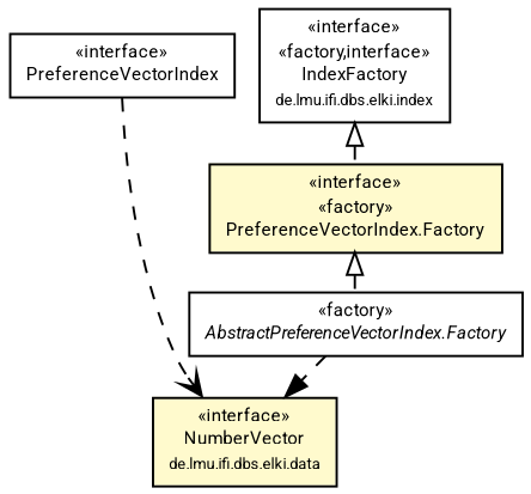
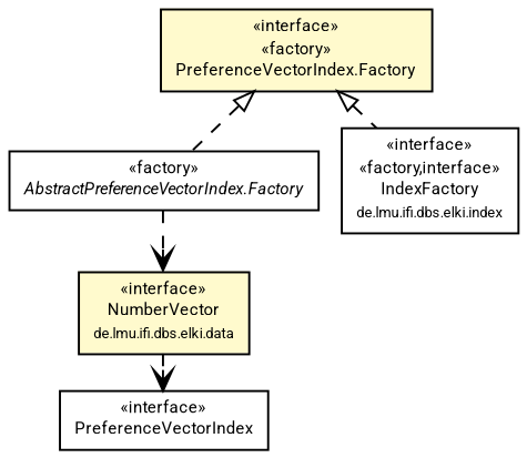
  digraph {
    nodesep=0.15
    rankdir=TB
    ranksep=0.25
    node [fontcolor=black fontname=Roboto fontsize=8 margin=0 shape=plaintext]
    edge [color=black fontname=Roboto fontsize=7 labelfontname=Roboto labelfontsize=7 style=dashed weight=0]
    n1 [height=0 label=<<table title="de.lmu.ifi.dbs.elki.index.preprocessed.preference.PreferenceVectorIndex" border="0" cellborder="1" cellspacing="0" cellpadding="2" href="PreferenceVectorIndex.html" target="_parent"> 		<tr><td><table border="0" cellspacing="0" cellpadding="1"> 		<tr><td align="center" balign="center"> &#171;interface&#187; </td></tr> 		<tr><td align="center" balign="center"> <font face="Roboto">PreferenceVectorIndex</font> </td></tr> 		</table></td></tr> 		</table>> width=0]
    n2 [height=0 label=<<table title="de.lmu.ifi.dbs.elki.data.NumberVector" border="0" cellborder="1" cellspacing="0" cellpadding="2" bgcolor="LemonChiffon" href="../../../data/NumberVector.html" target="_parent"> 		<tr><td><table border="0" cellspacing="0" cellpadding="1"> 		<tr><td align="center" balign="center"> &#171;interface&#187; </td></tr> 		<tr><td align="center" balign="center"> <font face="Roboto">NumberVector</font> </td></tr> 		<tr><td align="center" balign="center"> <font face="Roboto" point-size="7.0">de.lmu.ifi.dbs.elki.data</font> </td></tr> 		</table></td></tr> 		</table>> width=0]
    n3 [height=0 label=<<table title="de.lmu.ifi.dbs.elki.index.preprocessed.preference.PreferenceVectorIndex.Factory" border="0" cellborder="1" cellspacing="0" cellpadding="2" bgcolor="lemonChiffon" href="PreferenceVectorIndex.Factory.html" target="_parent"> 		<tr><td><table border="0" cellspacing="0" cellpadding="1"> 		<tr><td align="center" balign="center"> &#171;interface&#187; </td></tr> 		<tr><td align="center" balign="center"> &#171;factory&#187; </td></tr> 		<tr><td align="center" balign="center"> <font face="Roboto">PreferenceVectorIndex.Factory</font> </td></tr> 		</table></td></tr> 		</table>> width=0]
    n4 [height=0 label=<<table title="de.lmu.ifi.dbs.elki.index.preprocessed.preference.AbstractPreferenceVectorIndex.Factory" border="0" cellborder="1" cellspacing="0" cellpadding="2" href="AbstractPreferenceVectorIndex.Factory.html" target="_parent"> 		<tr><td><table border="0" cellspacing="0" cellpadding="1"> 		<tr><td align="center" balign="center"> &#171;factory&#187; </td></tr> 		<tr><td align="center" balign="center"> <font face="Roboto"><i>AbstractPreferenceVectorIndex.Factory</i></font> </td></tr> 		</table></td></tr> 		</table>> width=0]
    n5 [height=0 label=<<table title="de.lmu.ifi.dbs.elki.index.IndexFactory" border="0" cellborder="1" cellspacing="0" cellpadding="2" href="../../IndexFactory.html" target="_parent"> 		<tr><td><table border="0" cellspacing="0" cellpadding="1"> 		<tr><td align="center" balign="center"> &#171;interface&#187; </td></tr> 		<tr><td align="center" balign="center"> &#171;factory,interface&#187; </td></tr> 		<tr><td align="center" balign="center"> <font face="Roboto">IndexFactory</font> </td></tr> 		<tr><td align="center" balign="center"> <font face="Roboto" point-size="7.0">de.lmu.ifi.dbs.elki.index</font> </td></tr> 		</table></td></tr> 		</table>> width=0]
-   n1 -> n2 [arrowhead=open]
+   n2 -> n1 [arrowhead=open]
    n3 -> n4 [arrowtail=empty dir=back weight=9]
-   n4 -> n2 [arrowhead=normal]
-   n5 -> n3 [arrowtail=empty dir=back weight=9]
+   n4 -> n2 [arrowhead=open]
+   n3 -> n5 [arrowtail=empty dir=back weight=9]
  }
